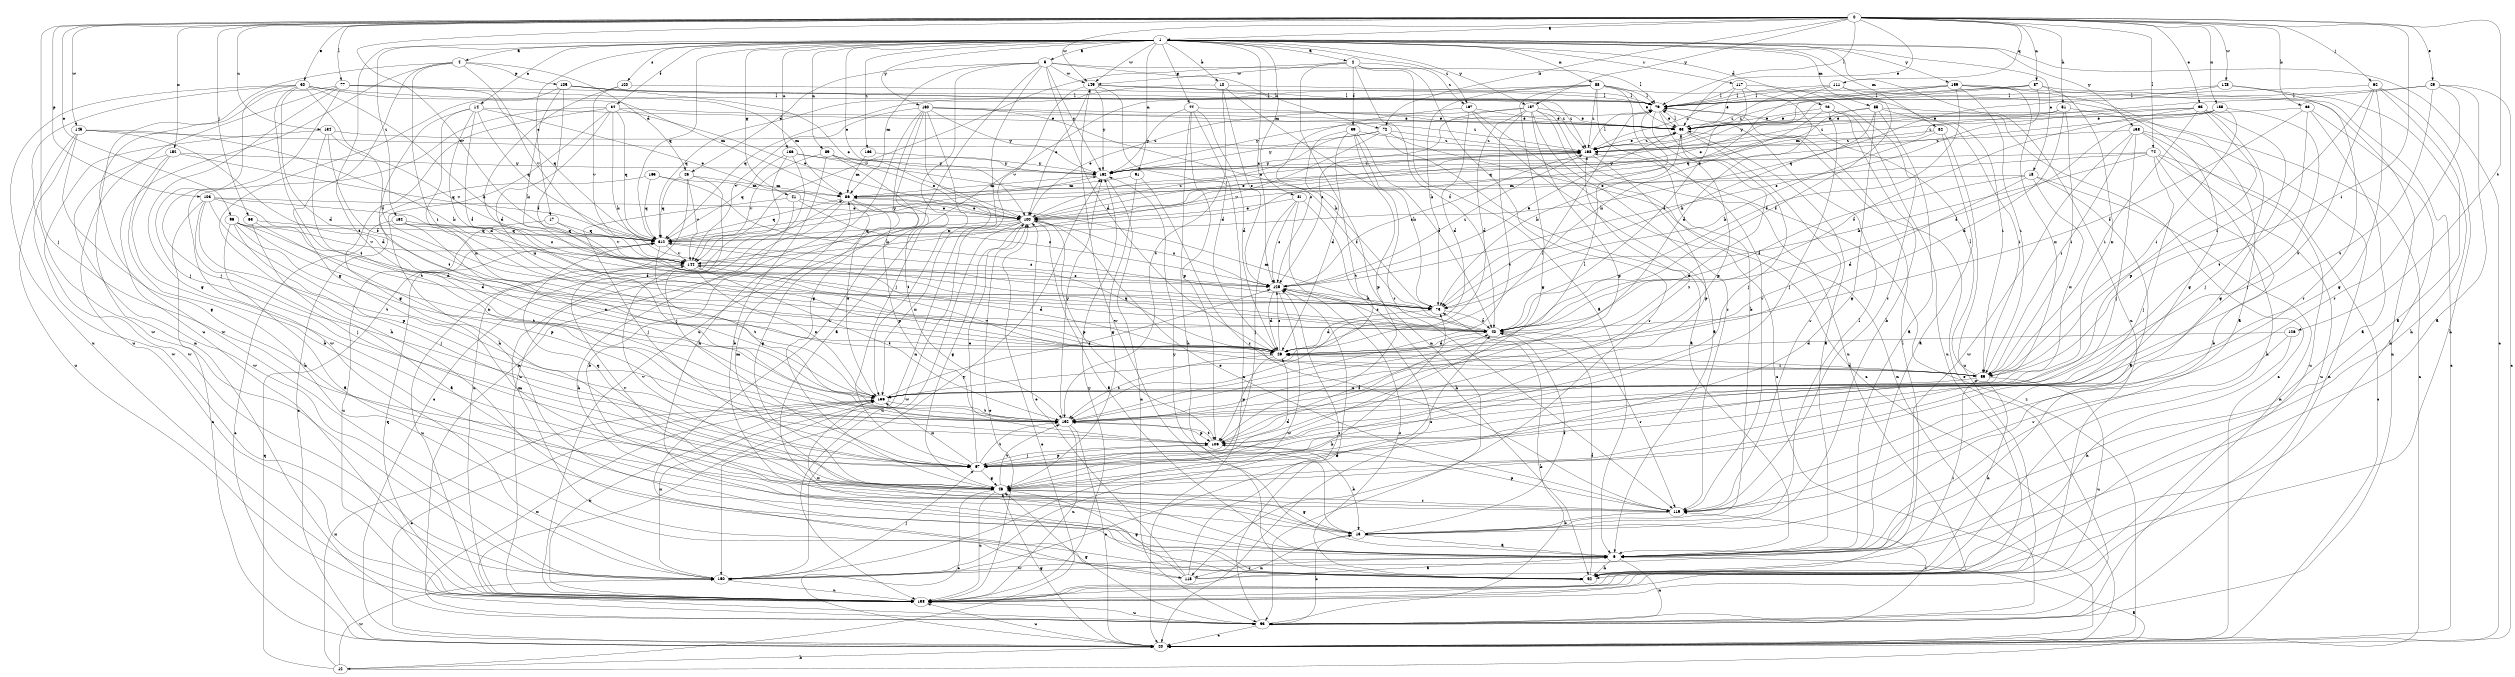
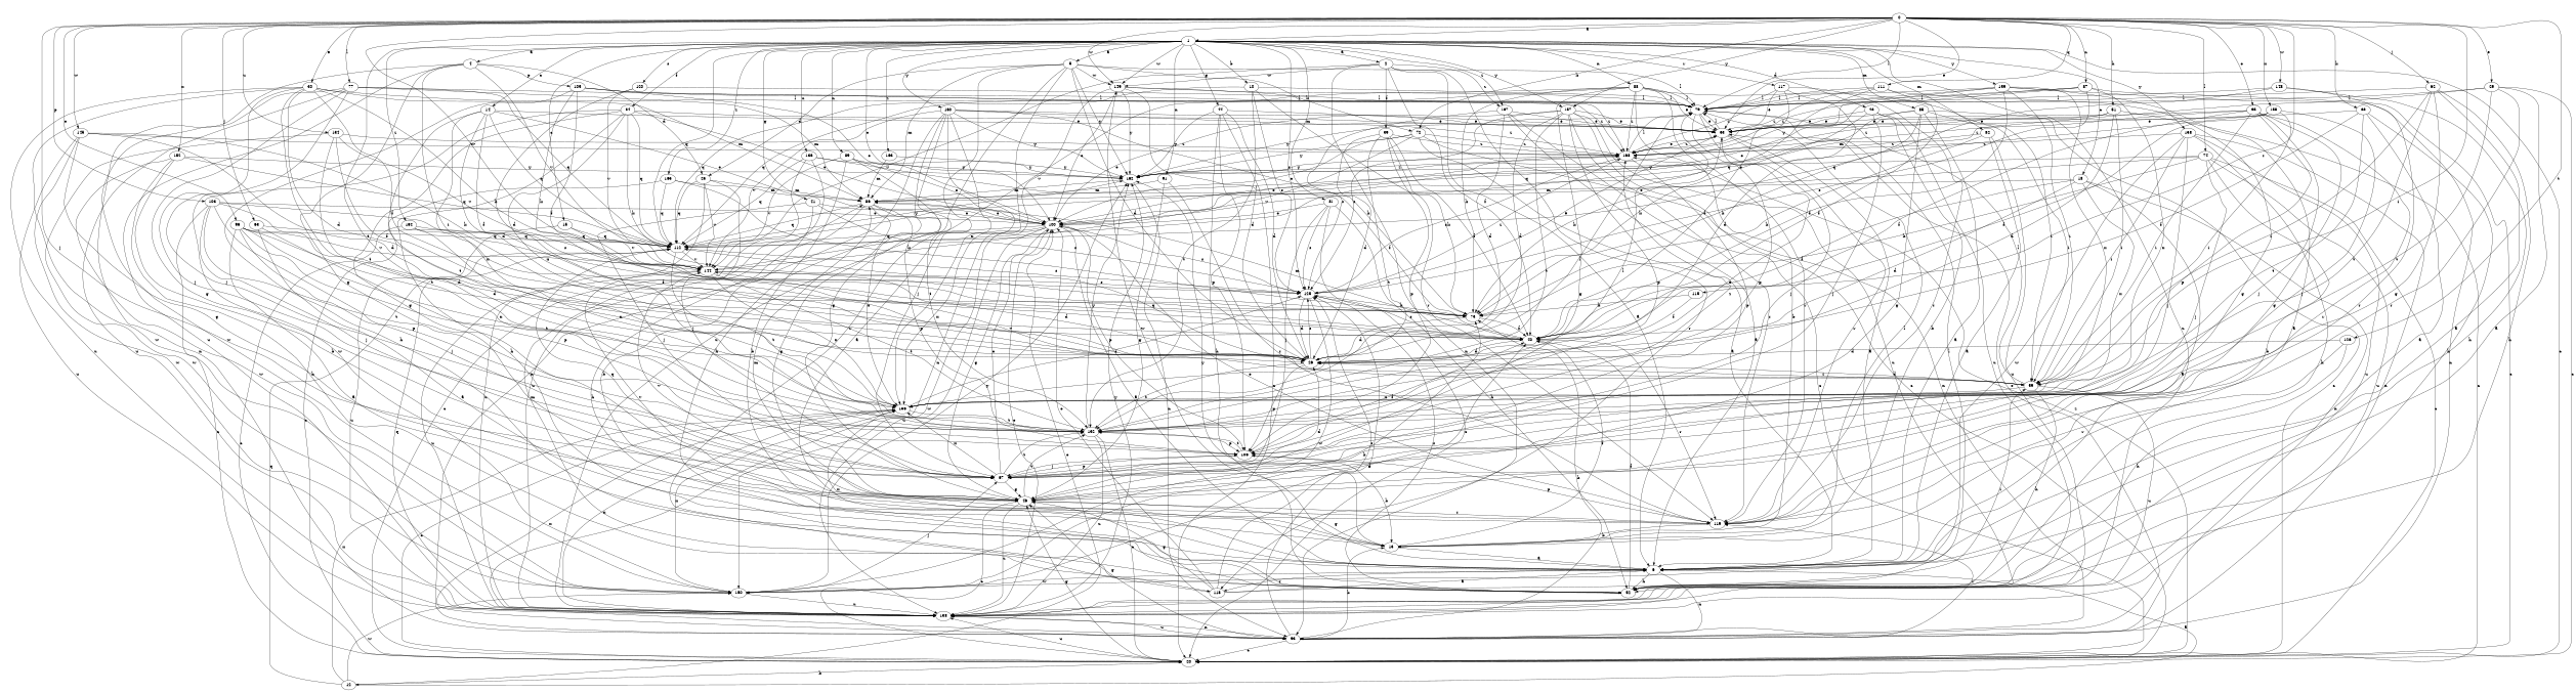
  strict digraph {
    0
    1
    29
    30
    33
    51
    59
    62
    63
    67
    68
    72
    74
    77
    79
    87
    95
    96
    103
    111
+   115
    126
    134
    144
    145
    148
    149
    152
    155
    157
    2
    n32 [label=4]
    5
    n34 [label=10]
    14
-   17
+   17 [label=15]
    18
    20
    23
    34
    41
    44
    81
    82
    85
    88
    89
    91
    100
-   112 [label=312]
+   112
    117
    120
    125
    132
    136
    138
    158
    159
    160
    163
    164
    165
    167
    6
    86
    119
    40
    26
    150
    73
    168
    156
    52
    46
    106
    93
    162
    13
    39
    118
    25
    105
    12
    0 -> 1 [label=a]
    0 -> 29 [label=e]
    0 -> 30 [label=e]
    0 -> 33 [label=e]
    0 -> 51 [label=h]
    0 -> 59 [label=i]
    0 -> 62 [label=j]
    0 -> 63 [label=j]
    0 -> 67 [label=j]
    0 -> 68 [label=k]
    0 -> 72 [label=k]
    0 -> 74 [label=l]
    0 -> 77 [label=l]
    0 -> 79 [label=l]
    0 -> 87 [label=n]
    0 -> 95 [label=o]
    0 -> 96 [label=o]
    0 -> 103 [label=p]
    0 -> 111 [label=q]
+   0 -> 115 [label=r]
    0 -> 126 [label=t]
    0 -> 134 [label=u]
    0 -> 144 [label=v]
    0 -> 145 [label=w]
    0 -> 148 [label=w]
    0 -> 149 [label=w]
    0 -> 152 [label=x]
    0 -> 155 [label=x]
    0 -> 157 [label=y]
    1 -> 149 [label=w]
    1 -> 157 [label=y]
    1 -> 2 [label=a]
    1 -> n32 [label=a]
    1 -> 5 [label=a]
    1 -> n34 [label=b]
    1 -> 14 [label=c]
    1 -> 17 [label=c]
    1 -> 18 [label=c]
    1 -> 20 [label=c]
    1 -> 23 [label=d]
    1 -> 34 [label=f]
    1 -> 41 [label=g]
    1 -> 44 [label=g]
    1 -> 81 [label=m]
    1 -> 82 [label=m]
    1 -> 85 [label=m]
    1 -> 88 [label=n]
    1 -> 89 [label=n]
    1 -> 91 [label=n]
    1 -> 100 [label=o]
    1 -> 112 [label=q]
    1 -> 117 [label=r]
    1 -> 120 [label=s]
    1 -> 125 [label=s]
    1 -> 132 [label=t]
    1 -> 136 [label=u]
    1 -> 138 [label=u]
    1 -> 158 [label=y]
    1 -> 159 [label=y]
    1 -> 160 [label=y]
    1 -> 163 [label=z]
    1 -> 164 [label=z]
+   1 -> 165 [label=z]
    1 -> 167 [label=z]
    29 -> 79 [label=l]
    29 -> 20 [label=c]
    29 -> 132 [label=t]
    29 -> 6 [label=a]
    29 -> 86 [label=m]
    29 -> 119 [label=r]
    30 -> 67 [label=j]
    30 -> 79 [label=l]
    30 -> 132 [label=t]
    30 -> 138 [label=u]
    30 -> 86 [label=m]
    30 -> 40 [label=f]
    30 -> 26 [label=d]
    30 -> 150 [label=w]
    30 -> 73 [label=k]
    33 -> 79 [label=l]
    33 -> 6 [label=a]
    33 -> 119 [label=r]
    33 -> 73 [label=k]
    33 -> 168 [label=z]
    51 -> 33 [label=e]
    51 -> 59 [label=i]
    51 -> 20 [label=c]
    51 -> 26 [label=d]
    51 -> 168 [label=z]
    59 -> 79 [label=l]
    59 -> 144 [label=v]
    59 -> 138 [label=u]
    59 -> 26 [label=d]
    59 -> 156 [label=x]
    59 -> 52 [label=h]
    62 -> 59 [label=i]
    62 -> 79 [label=l]
    62 -> 132 [label=t]
    62 -> 6 [label=a]
    62 -> 52 [label=h]
    62 -> 46 [label=g]
    63 -> 112 [label=q]
    63 -> 6 [label=a]
    63 -> 106 [label=p]
    67 -> 100 [label=o]
    67 -> 132 [label=t]
    67 -> 156 [label=x]
    67 -> 46 [label=g]
    67 -> 106 [label=p]
    68 -> 33 [label=e]
    68 -> 132 [label=t]
    68 -> 6 [label=a]
    68 -> 40 [label=f]
    68 -> 52 [label=h]
    72 -> 144 [label=v]
    72 -> 100 [label=o]
    72 -> 6 [label=a]
    72 -> 168 [label=z]
    72 -> 93 [label=n]
    72 -> 162 [label=y]
    74 -> 67 [label=j]
    74 -> 20 [label=c]
    74 -> 100 [label=o]
    74 -> 138 [label=u]
    74 -> 73 [label=k]
    74 -> 162 [label=y]
    74 -> 13 [label=b]
    77 -> 67 [label=j]
    77 -> 79 [label=l]
    77 -> 112 [label=q]
    77 -> 138 [label=u]
    77 -> 86 [label=m]
    77 -> 150 [label=w]
    77 -> 46 [label=g]
    79 -> 33 [label=e]
    79 -> 67 [label=j]
    79 -> 106 [label=p]
    79 -> 162 [label=y]
    87 -> 79 [label=l]
    87 -> 20 [label=c]
    87 -> 100 [label=o]
    87 -> 125 [label=s]
    87 -> 168 [label=z]
    87 -> 156 [label=x]
    95 -> 33 [label=e]
    95 -> 59 [label=i]
    95 -> 67 [label=j]
+   95 -> 119 [label=r]
    95 -> 40 [label=f]
    95 -> 168 [label=z]
    95 -> 46 [label=g]
    95 -> 106 [label=p]
    96 -> 67 [label=j]
    96 -> 144 [label=v]
    96 -> 112 [label=q]
    96 -> 132 [label=t]
    96 -> 6 [label=a]
    96 -> 26 [label=d]
    96 -> 156 [label=x]
    103 -> 67 [label=j]
    103 -> 20 [label=c]
    103 -> 100 [label=o]
    103 -> 125 [label=s]
    103 -> 132 [label=t]
    103 -> 26 [label=d]
    103 -> 106 [label=p]
    111 -> 79 [label=l]
    111 -> 112 [label=q]
    111 -> 40 [label=f]
    111 -> 168 [label=z]
    111 -> 46 [label=g]
+   115 -> 40 [label=f]
+   115 -> 73 [label=k]
    126 -> 119 [label=r]
    126 -> 26 [label=d]
    126 -> 52 [label=h]
    134 -> 144 [label=v]
    134 -> 132 [label=t]
    134 -> 40 [label=f]
    134 -> 150 [label=w]
    134 -> 168 [label=z]
    144 -> 125 [label=s]
    144 -> 132 [label=t]
    144 -> 138 [label=u]
    144 -> 26 [label=d]
    144 -> 156 [label=x]
    145 -> 138 [label=u]
    145 -> 26 [label=d]
    145 -> 150 [label=w]
    145 -> 73 [label=k]
    145 -> 168 [label=z]
    145 -> 46 [label=g]
    148 -> 79 [label=l]
    148 -> 112 [label=q]
    148 -> 119 [label=r]
    148 -> 52 [label=h]
    149 -> 79 [label=l]
    149 -> 100 [label=o]
    149 -> 26 [label=d]
    149 -> 168 [label=z]
    149 -> 93 [label=n]
    149 -> 162 [label=y]
    152 -> 112 [label=q]
    152 -> 150 [label=w]
    152 -> 52 [label=h]
    152 -> 162 [label=y]
    152 -> 13 [label=b]
    155 -> 33 [label=e]
    155 -> 59 [label=i]
    155 -> 67 [label=j]
    155 -> 100 [label=o]
    155 -> 40 [label=f]
    157 -> 33 [label=e]
    157 -> 20 [label=c]
    157 -> 100 [label=o]
    157 -> 125 [label=s]
    157 -> 132 [label=t]
    157 -> 138 [label=u]
    157 -> 119 [label=r]
    157 -> 26 [label=d]
    157 -> 106 [label=p]
    2 -> 144 [label=v]
    2 -> 149 [label=w]
    2 -> 167 [label=z]
    2 -> 6 [label=a]
    2 -> 40 [label=f]
    2 -> 93 [label=n]
    2 -> 39 [label=f]
    2 -> 118 [label=r]
    n32 -> 59 [label=i]
    n32 -> 144 [label=v]
    n32 -> 138 [label=u]
    n32 -> 46 [label=g]
    n32 -> 93 [label=n]
    n32 -> 25 [label=d]
    n32 -> 105 [label=p]
    5 -> 72 [label=k]
    5 -> 79 [label=l]
    5 -> 149 [label=w]
    5 -> 138 [label=u]
    5 -> 86 [label=m]
    5 -> 26 [label=d]
    5 -> 156 [label=x]
    5 -> 162 [label=y]
    5 -> 118 [label=r]
    5 -> 25 [label=d]
    n34 -> 79 [label=l]
    n34 -> 112 [label=q]
    n34 -> 125 [label=s]
    n34 -> 132 [label=t]
    n34 -> 119 [label=r]
    14 -> 33 [label=e]
    14 -> 100 [label=o]
    14 -> 112 [label=q]
    14 -> 132 [label=t]
    14 -> 40 [label=f]
    14 -> 26 [label=d]
    14 -> 156 [label=x]
    17 -> 144 [label=v]
    17 -> 112 [label=q]
    17 -> 138 [label=u]
    18 -> 6 [label=a]
    18 -> 86 [label=m]
    18 -> 40 [label=f]
    18 -> 26 [label=d]
    18 -> 156 [label=x]
    18 -> 93 [label=n]
    20 -> 138 [label=u]
    20 -> 168 [label=z]
    20 -> 46 [label=g]
    20 -> 12 [label=b]
    23 -> 33 [label=e]
    23 -> 67 [label=j]
    23 -> 138 [label=u]
    23 -> 73 [label=k]
    23 -> 13 [label=b]
    34 -> 33 [label=e]
    34 -> 100 [label=o]
    34 -> 112 [label=q]
    34 -> 150 [label=w]
    34 -> 73 [label=k]
    34 -> 156 [label=x]
    34 -> 52 [label=h]
    34 -> 46 [label=g]
    41 -> 67 [label=j]
    41 -> 100 [label=o]
    41 -> 125 [label=s]
    41 -> 13 [label=b]
    44 -> 33 [label=e]
    44 -> 20 [label=c]
    44 -> 26 [label=d]
    44 -> 52 [label=h]
    44 -> 106 [label=p]
    44 -> 162 [label=y]
    81 -> 67 [label=j]
    81 -> 20 [label=c]
    81 -> 100 [label=o]
    81 -> 125 [label=s]
    81 -> 52 [label=h]
    82 -> 138 [label=u]
    82 -> 6 [label=a]
    82 -> 73 [label=k]
    82 -> 168 [label=z]
    85 -> 33 [label=e]
    85 -> 59 [label=i]
    85 -> 20 [label=c]
    85 -> 112 [label=q]
    85 -> 6 [label=a]
    85 -> 73 [label=k]
    85 -> 46 [label=g]
    88 -> 33 [label=e]
    88 -> 59 [label=i]
    88 -> 79 [label=l]
    88 -> 144 [label=v]
    88 -> 112 [label=q]
    88 -> 119 [label=r]
    88 -> 73 [label=k]
    88 -> 168 [label=z]
    88 -> 46 [label=g]
    88 -> 13 [label=b]
    89 -> 144 [label=v]
    89 -> 100 [label=o]
    89 -> 132 [label=t]
    89 -> 162 [label=y]
    89 -> 13 [label=b]
    91 -> 86 [label=m]
    91 -> 119 [label=r]
    91 -> 46 [label=g]
    100 -> 112 [label=q]
    100 -> 125 [label=s]
    100 -> 138 [label=u]
    100 -> 6 [label=a]
    100 -> 150 [label=w]
-   100 -> 168 [label=z]
    100 -> 156 [label=x]
    100 -> 46 [label=g]
    100 -> 106 [label=p]
    112 -> 144 [label=v]
    112 -> 125 [label=s]
    112 -> 132 [label=t]
    112 -> 162 [label=y]
    117 -> 33 [label=e]
    117 -> 79 [label=l]
    117 -> 119 [label=r]
    117 -> 40 [label=f]
    117 -> 26 [label=d]
    120 -> 79 [label=l]
    120 -> 144 [label=v]
    120 -> 26 [label=d]
    125 -> 33 [label=e]
    125 -> 26 [label=d]
    125 -> 150 [label=w]
    125 -> 73 [label=k]
    125 -> 168 [label=z]
    132 -> 33 [label=e]
    132 -> 79 [label=l]
    132 -> 20 [label=c]
    132 -> 138 [label=u]
    132 -> 168 [label=z]
    132 -> 106 [label=p]
    132 -> 162 [label=y]
    136 -> 20 [label=c]
    136 -> 112 [label=q]
    136 -> 138 [label=u]
    136 -> 40 [label=f]
    136 -> 162 [label=y]
    138 -> 100 [label=o]
    138 -> 112 [label=q]
    138 -> 156 [label=x]
-   138 -> 13 [label=n]
+   138 -> 93 [label=n]
    138 -> 162 [label=y]
    158 -> 59 [label=i]
    158 -> 67 [label=j]
    158 -> 138 [label=u]
    158 -> 150 [label=w]
    158 -> 168 [label=z]
    158 -> 52 [label=h]
    158 -> 93 [label=n]
    159 -> 59 [label=i]
    159 -> 79 [label=l]
    159 -> 6 [label=a]
    159 -> 40 [label=f]
    159 -> 168 [label=z]
    159 -> 156 [label=x]
    159 -> 93 [label=n]
    159 -> 162 [label=y]
    160 -> 33 [label=e]
    160 -> 67 [label=j]
    160 -> 144 [label=v]
    160 -> 6 [label=a]
    160 -> 73 [label=k]
    160 -> 168 [label=z]
    160 -> 52 [label=h]
    160 -> 46 [label=g]
    160 -> 93 [label=n]
    160 -> 162 [label=y]
    163 -> 86 [label=m]
    163 -> 162 [label=y]
    164 -> 20 [label=c]
    164 -> 112 [label=q]
    164 -> 40 [label=f]
    164 -> 156 [label=x]
    165 -> 20 [label=c]
    165 -> 112 [label=q]
    165 -> 86 [label=m]
    165 -> 73 [label=k]
    167 -> 33 [label=e]
    167 -> 20 [label=c]
    167 -> 125 [label=s]
    167 -> 6 [label=a]
    167 -> 26 [label=d]
    6 -> 149 [label=w]
    6 -> 150 [label=w]
    6 -> 156 [label=x]
    6 -> 52 [label=h]
    6 -> 93 [label=n]
    6 -> 118 [label=r]
    86 -> 100 [label=o]
    86 -> 112 [label=q]
    86 -> 156 [label=x]
    86 -> 52 [label=h]
    86 -> 46 [label=g]
    86 -> 106 [label=p]
    119 -> 144 [label=v]
    119 -> 100 [label=o]
    119 -> 86 [label=m]
    119 -> 106 [label=p]
    119 -> 13 [label=b]
    40 -> 125 [label=s]
    40 -> 86 [label=m]
    40 -> 119 [label=r]
    40 -> 26 [label=d]
    26 -> 59 [label=i]
    26 -> 112 [label=q]
    26 -> 125 [label=s]
    26 -> 132 [label=t]
    26 -> 106 [label=p]
    150 -> 67 [label=j]
    150 -> 138 [label=u]
    150 -> 40 [label=f]
    150 -> 73 [label=k]
    150 -> 156 [label=x]
    150 -> 162 [label=y]
    73 -> 40 [label=f]
    73 -> 26 [label=d]
    168 -> 33 [label=e]
    168 -> 79 [label=l]
    168 -> 100 [label=o]
    168 -> 125 [label=s]
    168 -> 106 [label=p]
    168 -> 162 [label=y]
    156 -> 79 [label=l]
    156 -> 20 [label=c]
    156 -> 125 [label=s]
    156 -> 132 [label=t]
    52 -> 79 [label=l]
    52 -> 125 [label=s]
    52 -> 40 [label=f]
    46 -> 144 [label=v]
    46 -> 20 [label=c]
    46 -> 112 [label=q]
    46 -> 132 [label=t]
    46 -> 138 [label=u]
    46 -> 119 [label=r]
    46 -> 26 [label=d]
    106 -> 67 [label=j]
    106 -> 132 [label=t]
    106 -> 40 [label=f]
    106 -> 13 [label=b]
    93 -> 33 [label=e]
    93 -> 20 [label=c]
    93 -> 125 [label=s]
    93 -> 138 [label=u]
    93 -> 119 [label=r]
    93 -> 73 [label=k]
    93 -> 156 [label=x]
    93 -> 46 [label=g]
    93 -> 13 [label=b]
    162 -> 86 [label=m]
    162 -> 168 [label=z]
    162 -> 93 [label=n]
    13 -> 79 [label=l]
    13 -> 6 [label=a]
    13 -> 40 [label=f]
    13 -> 46 [label=g]
    13 -> 162 [label=y]
    39 -> 132 [label=t]
    39 -> 40 [label=f]
    39 -> 26 [label=d]
    39 -> 73 [label=k]
    39 -> 168 [label=z]
    39 -> 106 [label=p]
    118 -> 59 [label=i]
    118 -> 100 [label=o]
    118 -> 125 [label=s]
    118 -> 6 [label=a]
    118 -> 86 [label=m]
    118 -> 46 [label=g]
    25 -> 67 [label=j]
    25 -> 144 [label=v]
    25 -> 112 [label=q]
    25 -> 138 [label=u]
    25 -> 86 [label=m]
    105 -> 79 [label=l]
    105 -> 100 [label=o]
    105 -> 40 [label=f]
    105 -> 73 [label=k]
    105 -> 168 [label=z]
    105 -> 52 [label=h]
    12 -> 100 [label=o]
    12 -> 112 [label=q]
    12 -> 6 [label=a]
    12 -> 150 [label=w]
    12 -> 156 [label=x]
  }
